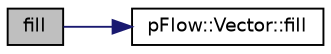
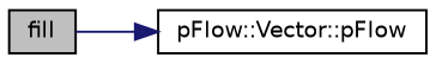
  digraph {
    rankdir=LR
    node [color=black fontname=Helvetica fontsize=10 shape=record style=filled]
    n1 [fillcolor=grey75 fontcolor=black height=0.2 label=fill width=0.4]
-   n2 [fillcolor=white height=0.2 label="pFlow::Vector::fill" width=0.4]
+   n2 [fillcolor=white height=0.2 label="pFlow::Vector::pFlow" width=0.4]
    n1 -> n2 [color=midnightblue fontname=Helvetica fontsize=10 labelfontname=Helvetica labelfontsize=10 style=solid]
  }
